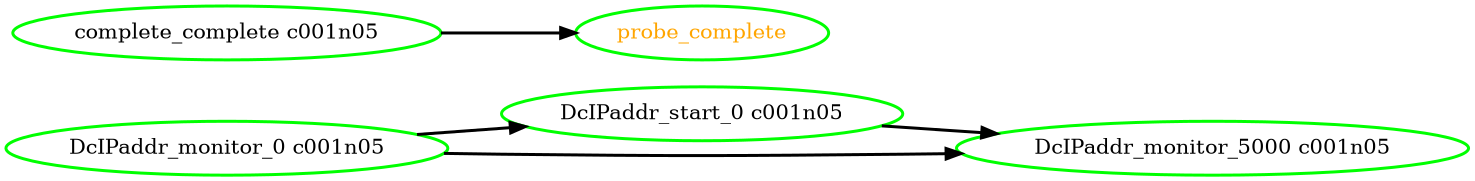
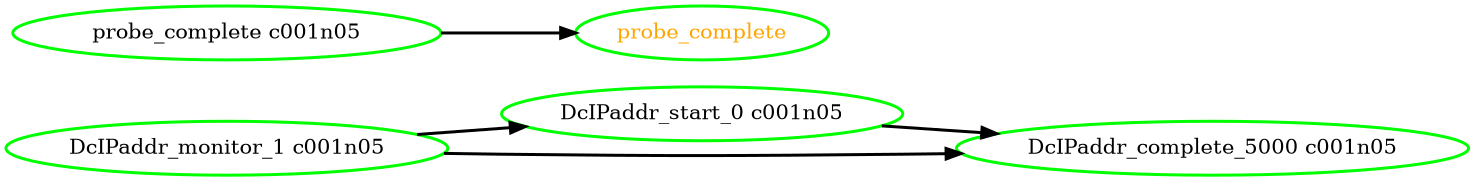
  digraph {
    rankdir=LR
    node [color=green fontcolor=black style=bold]
    edge [style=bold]
-   "DcIPaddr_monitor_0 c001n05"
+   "DcIPaddr_monitor_0 c001n05" [label="DcIPaddr_monitor_1 c001n05"]
    "DcIPaddr_start_0 c001n05"
-   "DcIPaddr_monitor_5000 c001n05"
+   "DcIPaddr_monitor_5000 c001n05" [label="DcIPaddr_complete_5000 c001n05"]
    probe_complete [fontcolor=orange]
-   "probe_complete c001n05" [label="complete_complete c001n05"]
+   "probe_complete c001n05"
    "DcIPaddr_monitor_0 c001n05" -> "DcIPaddr_start_0 c001n05"
    "DcIPaddr_monitor_0 c001n05" -> "DcIPaddr_monitor_5000 c001n05"
    "DcIPaddr_start_0 c001n05" -> "DcIPaddr_monitor_5000 c001n05"
    "probe_complete c001n05" -> probe_complete
  }
